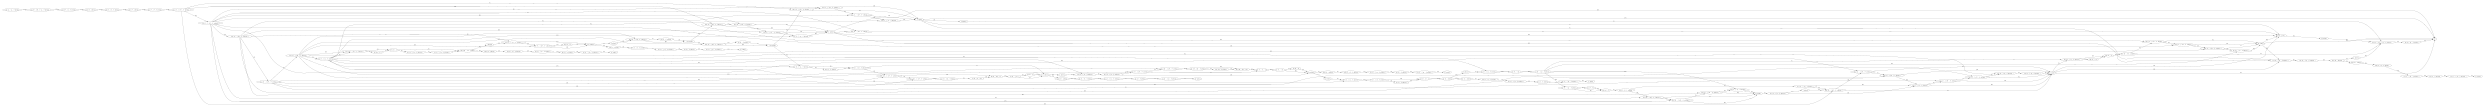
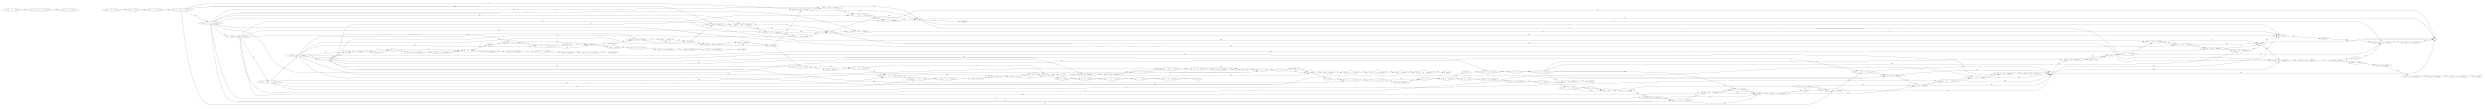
  digraph {
    fontname="IBM Plex Mono"
    rankdir=LR
    node [fontname="IBM Plex Mono"]
    edge [fontname="IBM Plex Mono"]
    n1 [label="sub sp , sp , # address"]
    n2 [label="stp x29 , x30 , [ sp , # address ]"]
    n3 [label="add x29 , sp , # address"]
-   n4 [label="adrp x8 , address"]
    n5 [label="add x8 , x8 , # address"]
    n6 [label="adrp x9 , address"]
    n7 [label="add x9 , x9 , # address"]
    n8 [label="stur x0 , [ x29 , #- address ]"]
    n9 [label="stur x1 , [ x29 , #- address ]"]
    n10 [label="ldur x0 , [ x29 , #- address ]"]
    n11 [label="ldur x0 , [ x29 , #- address ]"]
    n12 [label="ldur x0 , [ x29 , #- address ]"]
    n13 [label="stur x2 , [ x29 , #- address ]"]
    n14 [label="ldur x1 , [ x29 , #- address ]"]
    n15 [label="ldur x8 , [ x29 , #- address ]"]
    n16 [label="ldur x1 , [ x29 , #- address ]"]
    n17 [label="ldur x0 , [ x29 , #- address ]"]
    n18 [label="ldur x1 , [ x29 , #- address ]"]
    n19 [label="ldur x0 , [ x29 , #- address ]"]
    n20 [label="ldur x1 , [ x29 , #- address ]"]
    n21 [label="ldur x1 , [ x29 , #- address ]"]
    n22 [label="bl symbol"]
    n23 [label="bl symbol"]
    n24 [label="bl symbol"]
    n25 [label="stur x3 , [ x29 , #- address ]"]
    n26 [label="ldur x8 , [ x29 , #- address ]"]
    n27 [label="ldur x2 , [ x29 , #- address ]"]
    n28 [label="ldur x2 , [ x29 , #- address ]"]
    n29 [label="ldur x2 , [ x29 , #- address ]"]
    n30 [label="ldur x2 , [ x29 , #- address ]"]
    n31 [label="str x0 , [ x8 ]"]
    n32 [label="bl symbol"]
    n33 [label="bl symbol"]
    n34 [label="ldur x2 , [ x29 , #- address ]"]
    n35 [label="stur x4 , [ x29 , #- address ]"]
    n36 [label="ldur x10 , [ x29 , #- address ]"]
    n37 [label="ldur x9 , [ x29 , #- address ]"]
    n38 [label="ldur x4 , [ x29 , #- address ]"]
    n39 [label="ldur x11 , [ x29 , #- address ]"]
    n40 [label="ldur x9 , [ x29 , #- address ]"]
    n41 [label="b.lt address"]
    n42 [label="ldr x3 , [ sp , # address ]"]
    n43 [label="ldr x3 , [ sp , # address ]"]
    n44 [label="ldr w3 , [ sp , # address ]"]
    n45 [label="ldr x3 , [ sp , # address ]"]
    n46 [label="str x5 , [ sp , # address ]"]
    n47 [label="ldur x10 , [ x29 , #- address ]"]
    n48 [label="ldur x8 , [ x29 , #- address ]"]
    n49 [label="ldur x8 , [ x29 , #- address ]"]
    n50 [label="ldur x10 , [ x29 , #- address ]"]
    n51 [label="ldur x5 , [ x29 , #- address ]"]
    n52 [label="add x9 , x10 , x9"]
    n53 [label="add x9 , x9 , x10"]
    n54 [label="ldr x8 , [ sp , # address ]"]
    n55 [label="ldr x8 , [ sp , # address ]"]
    n56 [label="ldr x8 , [ sp , # address ]"]
    n57 [label="ldr x8 , [ sp , # address ]"]
    n58 [label="ldr x8 , [ sp , # address ]"]
    n59 [label="cmp x10 , # 0"]
    n60 [label="cset w11 , le"]
    n61 [label="cmp x8 , x9"]
    n62 [label="cmp x8 , # address"]
    n63 [label="b.ne address"]
    n64 [label="cmp x8 , # address"]
    n65 [label="b.ne address"]
    n66 [label="subs x11 , x11 , # address"]
    n67 [label="subs x10 , x10 , # address"]
    n68 [label="ldr w3 , [ sp , # address ]"]
    n69 [label="mov x9 , # address"]
    n70 [label="ldr x8 , [ x8 , # address ]"]
    n71 [label="ldr x8 , [ x8 , # address ]"]
    n72 [label="ldr x8 , [ x8 , # address ]"]
    n73 [label="ldr w9 , [ x8 ]"]
    n74 [label="ldr x6 , [ x8 , # address ]"]
    n75 [label="str x8 , [ sp , # address ]"]
    n76 [label="tbnz w11 , # 0 , address"]
    n77 [label="str x9 , [ sp , # address ]"]
    n78 [label="adrp x0 , address"]
    n79 [label="b address"]
    n80 [label="add x0 , x0 , # address"]
    n81 [label="ldr x1 , [ sp , # address ]"]
    n82 [label="mov w2 , # address"]
    n83 [label="ldr x3 , [ sp , # address ]"]
    n84 [label="bl symbol"]
    n85 [label="adrp x0 , address"]
    n86 [label="b address"]
    n87 [label="add x0 , x0 , # address"]
    n88 [label="ldr x1 , [ sp , # address ]"]
    n89 [label="mov w2 , # address"]
    n90 [label="ldr x3 , [ sp , # address ]"]
    n91 [label="bl symbol"]
    n92 [label=ret]
    n93 [label="str x0 , [ sp , # address ]"]
    n94 [label="b.ne address"]
    n95 [label="b address"]
    n96 [label="b address"]
    n97 [label="ldr x8 , [ sp , # address ]"]
    n98 [label="ldp x29 , x30 , [ sp , # address ]"]
    n99 [label="add sp , sp , # address"]
    n100 [label="adrp x0 , address"]
    n101 [label="b address"]
    n102 [label="ldr x9 , [ x9 ]"]
    n103 [label="mul x9 , x9 , x11"]
    n104 [label="cmp x8 , x9"]
    n105 [label="add x0 , x0 , # address"]
    n106 [label="ldr x1 , [ sp , # address ]"]
    n107 [label="mov w2 , # address"]
    n108 [label="ldr x3 , [ sp , # address ]"]
    n109 [label="bl symbol"]
    n110 [label="b.ne address"]
    n111 [label="adrp x0 , address"]
    n112 [label="b address"]
    n113 [label="ldr x9 , [ x9 ]"]
    n114 [label="mov x11 , # address"]
    n115 [label="mul x10 , x11 , x10"]
    n116 [label="cmp x8 , x9"]
    n117 [label="add x0 , x0 , # address"]
    n118 [label="ldr x1 , [ sp , # address ]"]
    n119 [label="mov w2 , # address"]
    n120 [label="ldr x3 , [ sp , # address ]"]
    n121 [label="bl symbol"]
    n122 [label="mov x9 , # address"]
    n123 [label="and x8 , x8 , x9"]
    n124 [label="cbz x8 , address"]
    n125 [label="adrp x0 , address"]
    n126 [label="b address"]
    n127 [label="add x0 , x0 , # address"]
    n128 [label="ldr x1 , [ sp , # address ]"]
    n129 [label="mov w2 , # address"]
    n130 [label="ldr x3 , [ sp , # address ]"]
    n131 [label="bl symbol"]
    n132 [label="str w9 , [ sp , # address ]"]
    n133 [label="ldr w9 , [ sp , # address ]"]
    n134 [label="ldr w9 , [ sp , # address ]"]
    n135 [label="cmp w9 , # 0"]
    n136 [label="cset w9 , ls"]
    n137 [label="cmp w9 , # 0"]
    n138 [label="cset w9 , ls"]
    n139 [label="tbnz w9 , # 0 , address"]
    n140 [label="str xzr , [ sp , # address ]"]
    n141 [label="str x0 , [ sp , # address ]"]
    n142 [label="b address"]
    n143 [label="cbnz x8 , address"]
    n144 [label="adrp x0 , address"]
    n145 [label="b address"]
    n146 [label="add x0 , x0 , # address"]
    n147 [label="ldr x1 , [ sp , # address ]"]
    n148 [label="tbnz w9 , # 0 , address"]
    n149 [label="mov w2 , # address"]
    n150 [label="ldr x3 , [ sp , # address ]"]
    n151 [label="bl symbol"]
    n1 -> n2 [label=CFG]
    n2 -> n3 [label=CFG]
-   n3 -> n4 [label=CFG]
-   n4 -> n5 [label=CFG]
    n5 -> n6 [label=CFG]
    n6 -> n7 [label=CFG]
    n7 -> n8 [label=DFG]
    n8 -> n9 [label=CFG]
    n8 -> n10 [label=DFG]
    n8 -> n11 [label=DFG]
    n8 -> n12 [label=DFG]
    n9 -> n13 [label=CFG]
    n9 -> n14 [label=DFG]
    n9 -> n15 [label=DFG]
    n9 -> n16 [label=DFG]
    n9 -> n17 [label=DFG]
    n9 -> n18 [label=DFG]
    n9 -> n19 [label=DFG]
    n9 -> n20 [label=DFG]
    n9 -> n21 [label=DFG]
    n10 -> n14 [label=CFG]
    n10 -> n22 [label=DFG]
    n11 -> n16 [label=CFG]
    n11 -> n23 [label=DFG]
    n12 -> n21 [label=CFG]
    n12 -> n24 [label=DFG]
    n13 -> n25 [label=CFG]
    n13 -> n26 [label=DFG]
    n13 -> n27 [label=DFG]
    n13 -> n28 [label=DFG]
    n13 -> n29 [label=DFG]
    n13 -> n30 [label=DFG]
    n14 -> n22 [label=DFG]
    n14 -> n27 [label=CFG]
    n15 -> n31 [label=DFG]
    n16 -> n23 [label=DFG]
    n16 -> n28 [label=CFG]
    n17 -> n18 [label=CFG]
    n17 -> n32 [label=DFG]
    n18 -> n29 [label=CFG]
    n18 -> n32 [label=DFG]
    n19 -> n20 [label=CFG]
    n19 -> n33 [label=DFG]
    n20 -> n33 [label=DFG]
    n20 -> n34 [label=CFG]
    n21 -> n24 [label=DFG]
    n21 -> n30 [label=CFG]
    n22 -> n15 [label=CFG]
    n22 -> n31 [label=DFG]
    n22 -> n92 [label=DFG]
    n22 -> n93 [label=DFG]
    n23 -> n31 [label=DFG]
    n23 -> n92 [label=DFG]
    n23 -> n93 [label=DFG]
    n23 -> n95 [label=CFG]
    n24 -> n31 [label=DFG]
    n24 -> n92 [label=DFG]
    n24 -> n93 [label=DFG]
    n24 -> n134 [label=CFG]
    n25 -> n35 [label=CFG]
    n25 -> n36 [label=DFG]
    n25 -> n37 [label=DFG]
    n25 -> n38 [label=DFG]
    n25 -> n39 [label=DFG]
    n26 -> n40 [label=CFG]
    n26 -> n41 [label=DFG]
    n27 -> n22 [label=DFG]
    n27 -> n42 [label=CFG]
    n28 -> n23 [label=DFG]
    n28 -> n43 [label=CFG]
    n29 -> n32 [label=DFG]
    n29 -> n44 [label=CFG]
    n30 -> n24 [label=DFG]
    n30 -> n45 [label=CFG]
    n31 -> n96 [label=CFG]
    n32 -> n141 [label=DFG]
    n33 -> n31 [label=DFG]
    n33 -> n92 [label=DFG]
    n33 -> n93 [label=DFG]
    n34 -> n33 [label=DFG]
    n34 -> n68 [label=CFG]
    n35 -> n34 [label=DFG]
    n35 -> n40 [label=DFG]
    n35 -> n46 [label=CFG]
    n35 -> n47 [label=DFG]
    n35 -> n48 [label=DFG]
    n35 -> n49 [label=DFG]
    n35 -> n50 [label=DFG]
    n35 -> n51 [label=DFG]
    n36 -> n39 [label=CFG]
    n36 -> n52 [label=DFG]
    n37 -> n50 [label=CFG]
    n37 -> n53 [label=DFG]
    n38 -> n24 [label=DFG]
    n38 -> n51 [label=CFG]
    n39 -> n66 [label=DFG]
    n40 -> n41 [label=DFG]
    n40 -> n61 [label=CFG]
    n41 -> n85 [label=CFG]
    n41 -> n86 [label=CFG]
    n42 -> n22 [label=DFG]
    n43 -> n23 [label=DFG]
    n44 -> n32 [label=DFG]
    n45 -> n24 [label=DFG]
    n45 -> n38 [label=CFG]
    n46 -> n42 [label=DFG]
    n46 -> n43 [label=DFG]
    n46 -> n47 [label=CFG]
    n46 -> n54 [label=DFG]
    n46 -> n55 [label=DFG]
    n46 -> n56 [label=DFG]
    n46 -> n57 [label=DFG]
    n46 -> n58 [label=DFG]
    n47 -> n59 [label=CFG]
    n47 -> n60 [label=DFG]
    n48 -> n62 [label=CFG]
    n48 -> n63 [label=DFG]
    n49 -> n64 [label=CFG]
    n49 -> n65 [label=DFG]
    n50 -> n67 [label=DFG]
    n51 -> n24 [label=DFG]
    n51 -> n58 [label=CFG]
    n52 -> n102 [label=DFG]
    n53 -> n113 [label=DFG]
    n54 -> n69 [label=CFG]
    n54 -> n70 [label=DFG]
    n55 -> n71 [label=DFG]
    n56 -> n72 [label=DFG]
    n57 -> n73 [label=DFG]
    n58 -> n74 [label=DFG]
    n59 -> n60 [label=CFG]
    n60 -> n75 [label=CFG]
    n60 -> n76 [label=DFG]
    n61 -> n41 [label=CFG]
    n62 -> n63 [label=CFG]
    n63 -> n10 [label=CFG]
    n63 -> n49 [label=CFG]
    n64 -> n65 [label=CFG]
    n65 -> n11 [label=CFG]
    n65 -> n54 [label=CFG]
    n66 -> n103 [label=DFG]
    n67 -> n114 [label=CFG]
    n67 -> n115 [label=DFG]
    n68 -> n33 [label=DFG]
    n69 -> n70 [label=CFG]
    n70 -> n36 [label=CFG]
    n70 -> n94 [label=DFG]
    n71 -> n37 [label=CFG]
    n71 -> n110 [label=DFG]
    n72 -> n122 [label=CFG]
    n72 -> n123 [label=DFG]
    n73 -> n132 [label=DFG]
    n74 -> n24 [label=DFG]
    n75 -> n77 [label=CFG]
    n76 -> n78 [label=CFG]
    n76 -> n79 [label=CFG]
    n77 -> n76 [label=CFG]
    n78 -> n80 [label=CFG]
    n79 -> n26 [label=CFG]
    n80 -> n81 [label=CFG]
    n81 -> n82 [label=CFG]
    n82 -> n83 [label=CFG]
    n83 -> n84 [label=CFG]
    n85 -> n87 [label=CFG]
    n86 -> n48 [label=CFG]
    n87 -> n88 [label=CFG]
    n88 -> n89 [label=CFG]
    n89 -> n90 [label=CFG]
    n90 -> n91 [label=CFG]
    n93 -> n97 [label=DFG]
    n94 -> n100 [label=CFG]
    n94 -> n101 [label=CFG]
    n95 -> n98 [label=CFG]
    n96 -> n98 [label=CFG]
    n97 -> n143 [label=DFG]
    n98 -> n99 [label=CFG]
    n99 -> n92 [label=CFG]
    n100 -> n105 [label=CFG]
    n101 -> n55 [label=CFG]
    n102 -> n94 [label=DFG]
    n102 -> n104 [label=CFG]
    n103 -> n52 [label=DFG]
    n104 -> n94 [label=CFG]
    n105 -> n106 [label=CFG]
    n106 -> n107 [label=CFG]
    n107 -> n108 [label=CFG]
    n108 -> n109 [label=CFG]
    n110 -> n111 [label=CFG]
    n110 -> n112 [label=CFG]
    n111 -> n117 [label=CFG]
    n112 -> n56 [label=CFG]
    n113 -> n110 [label=DFG]
    n113 -> n116 [label=CFG]
    n114 -> n115 [label=DFG]
    n115 -> n53 [label=DFG]
    n116 -> n110 [label=CFG]
    n117 -> n118 [label=CFG]
    n118 -> n119 [label=CFG]
    n119 -> n120 [label=CFG]
    n120 -> n121 [label=CFG]
    n122 -> n123 [label=CFG]
    n123 -> n124 [label=DFG]
    n124 -> n125 [label=CFG]
    n124 -> n126 [label=CFG]
    n125 -> n127 [label=CFG]
    n126 -> n57 [label=CFG]
    n127 -> n128 [label=CFG]
    n128 -> n129 [label=CFG]
    n129 -> n130 [label=CFG]
    n130 -> n131 [label=CFG]
    n132 -> n44 [label=DFG]
    n132 -> n68 [label=DFG]
    n132 -> n133 [label=DFG]
    n132 -> n134 [label=DFG]
    n133 -> n135 [label=CFG]
    n133 -> n136 [label=DFG]
    n134 -> n137 [label=CFG]
    n134 -> n138 [label=DFG]
    n135 -> n136 [label=CFG]
    n136 -> n139 [label=DFG]
    n137 -> n138 [label=CFG]
    n138 -> n148 [label=DFG]
    n139 -> n17 [label=CFG]
    n139 -> n140 [label=CFG]
    n140 -> n12 [label=CFG]
    n140 -> n45 [label=DFG]
    n141 -> n45 [label=DFG]
    n141 -> n142 [label=CFG]
    n142 -> n12 [label=CFG]
    n143 -> n144 [label=CFG]
    n143 -> n145 [label=CFG]
    n144 -> n146 [label=CFG]
    n145 -> n98 [label=CFG]
    n146 -> n147 [label=CFG]
    n147 -> n149 [label=CFG]
    n148 -> n19 [label=CFG]
    n148 -> n98 [label=CFG]
    n149 -> n150 [label=CFG]
    n150 -> n151 [label=CFG]
  }
